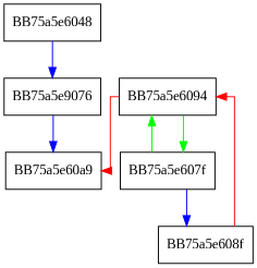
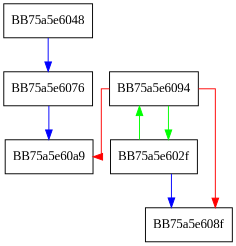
  digraph {
    fontname="Liberation Serif"
    splines=ortho
    node [fontname="Liberation Serif" shape=box]
    edge [color=blue fontname="Liberation Serif"]
    BB75a5e6048
-   BB75a5e6076 [label=BB75a5e9076]
+   BB75a5e6076
    BB75a5e60a9
-   BB75a5e607f
+   BB75a5e607f [label=BB75a5e602f]
    BB75a5e6094
    BB75a5e608f
    BB75a5e6048 -> BB75a5e6076
    BB75a5e6076 -> BB75a5e60a9
    BB75a5e607f -> BB75a5e6094 [color=green]
    BB75a5e607f -> BB75a5e608f
    BB75a5e6094 -> BB75a5e60a9 [color=red]
    BB75a5e6094 -> BB75a5e607f [color=green]
-   BB75a5e608f -> BB75a5e6094 [color=red]
+   BB75a5e6094 -> BB75a5e608f [color=red]
  }
